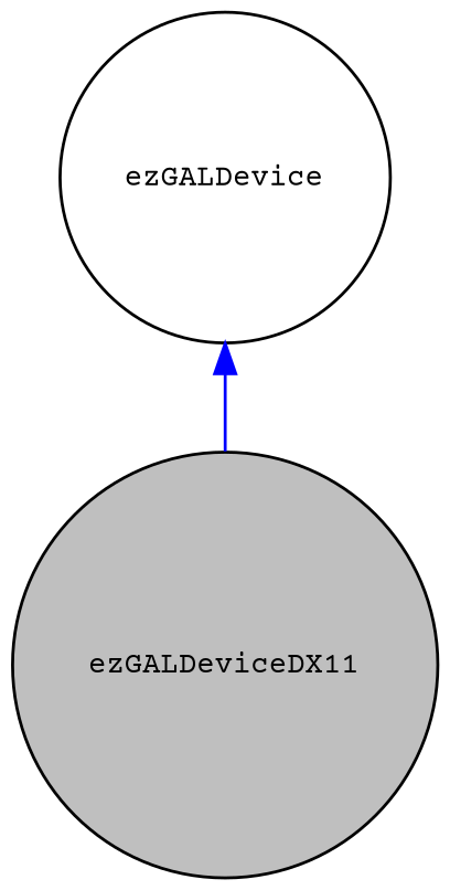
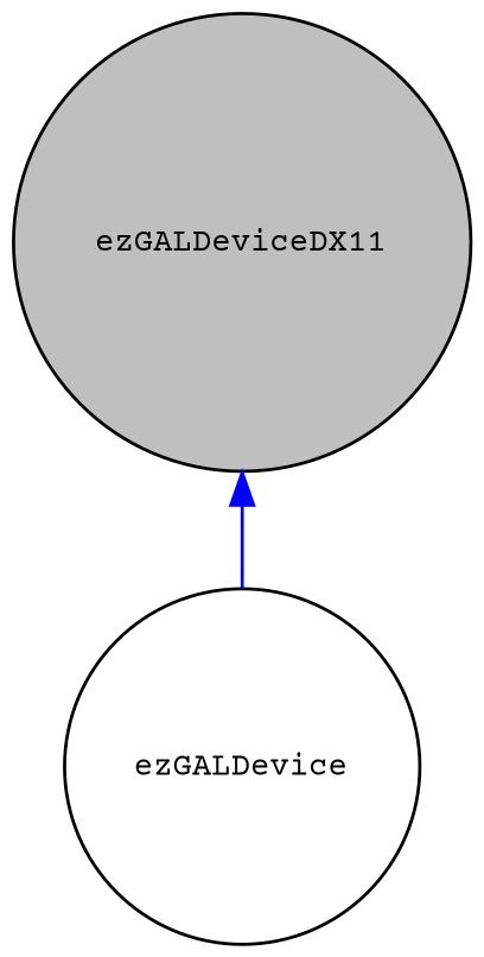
  digraph {
    fontname="Courier Prime"
    node [color=black fontname="Courier Prime" fontsize=10 shape=circle style=filled]
    n1 [fillcolor=grey75 fontcolor=black height=0.2 label=ezGALDeviceDX11 width=0.4]
    n2 [fillcolor=white height=0.2 label=ezGALDevice width=0.4]
-   n2 -> n1 [color=blue dir=back fontname="Courier Prime" fontsize=10 labelfontname=Helvetica labelfontsize=10 style=solid]
+   n1 -> n2 [color=blue dir=back fontname="Courier Prime" fontsize=10 labelfontname=Helvetica labelfontsize=10 style=solid]
  }
